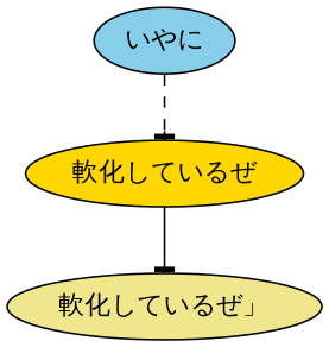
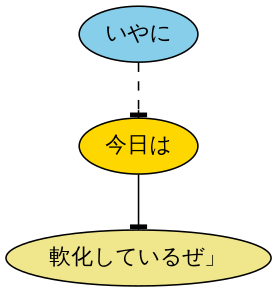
  digraph {
    node [style=filled]
    edge [arrowhead=tee]
-   n1 [fillcolor=gold label="軟化しているぜ"]
+   n1 [fillcolor=gold label="今日は"]
    n2 [fillcolor=khaki label="軟化しているぜ」"]
    n3 [fillcolor=skyblue label="いやに"]
    n1 -> n2 [style=solid]
    n3 -> n1 [style=dashed]
  }
